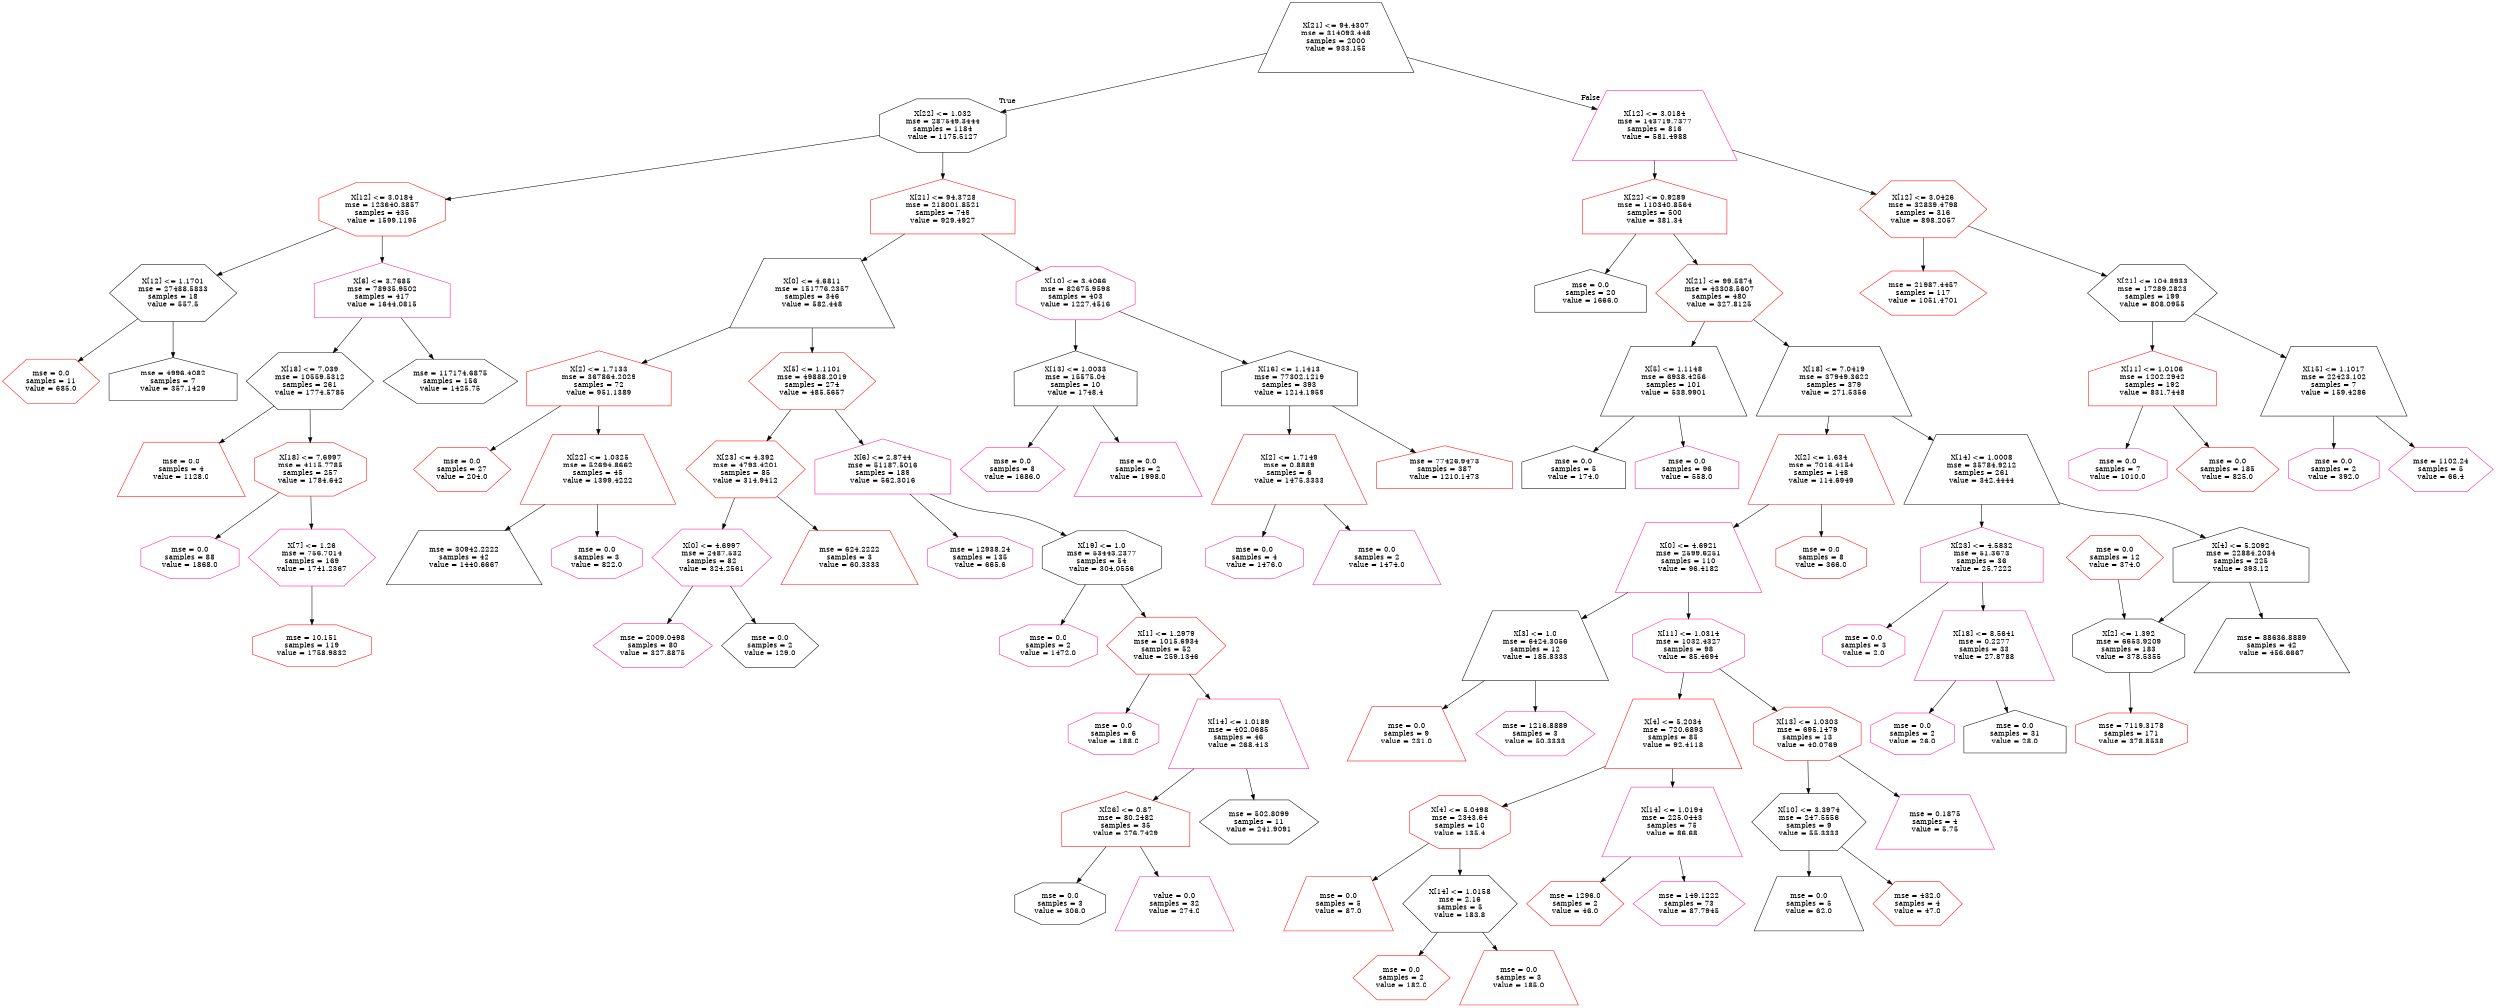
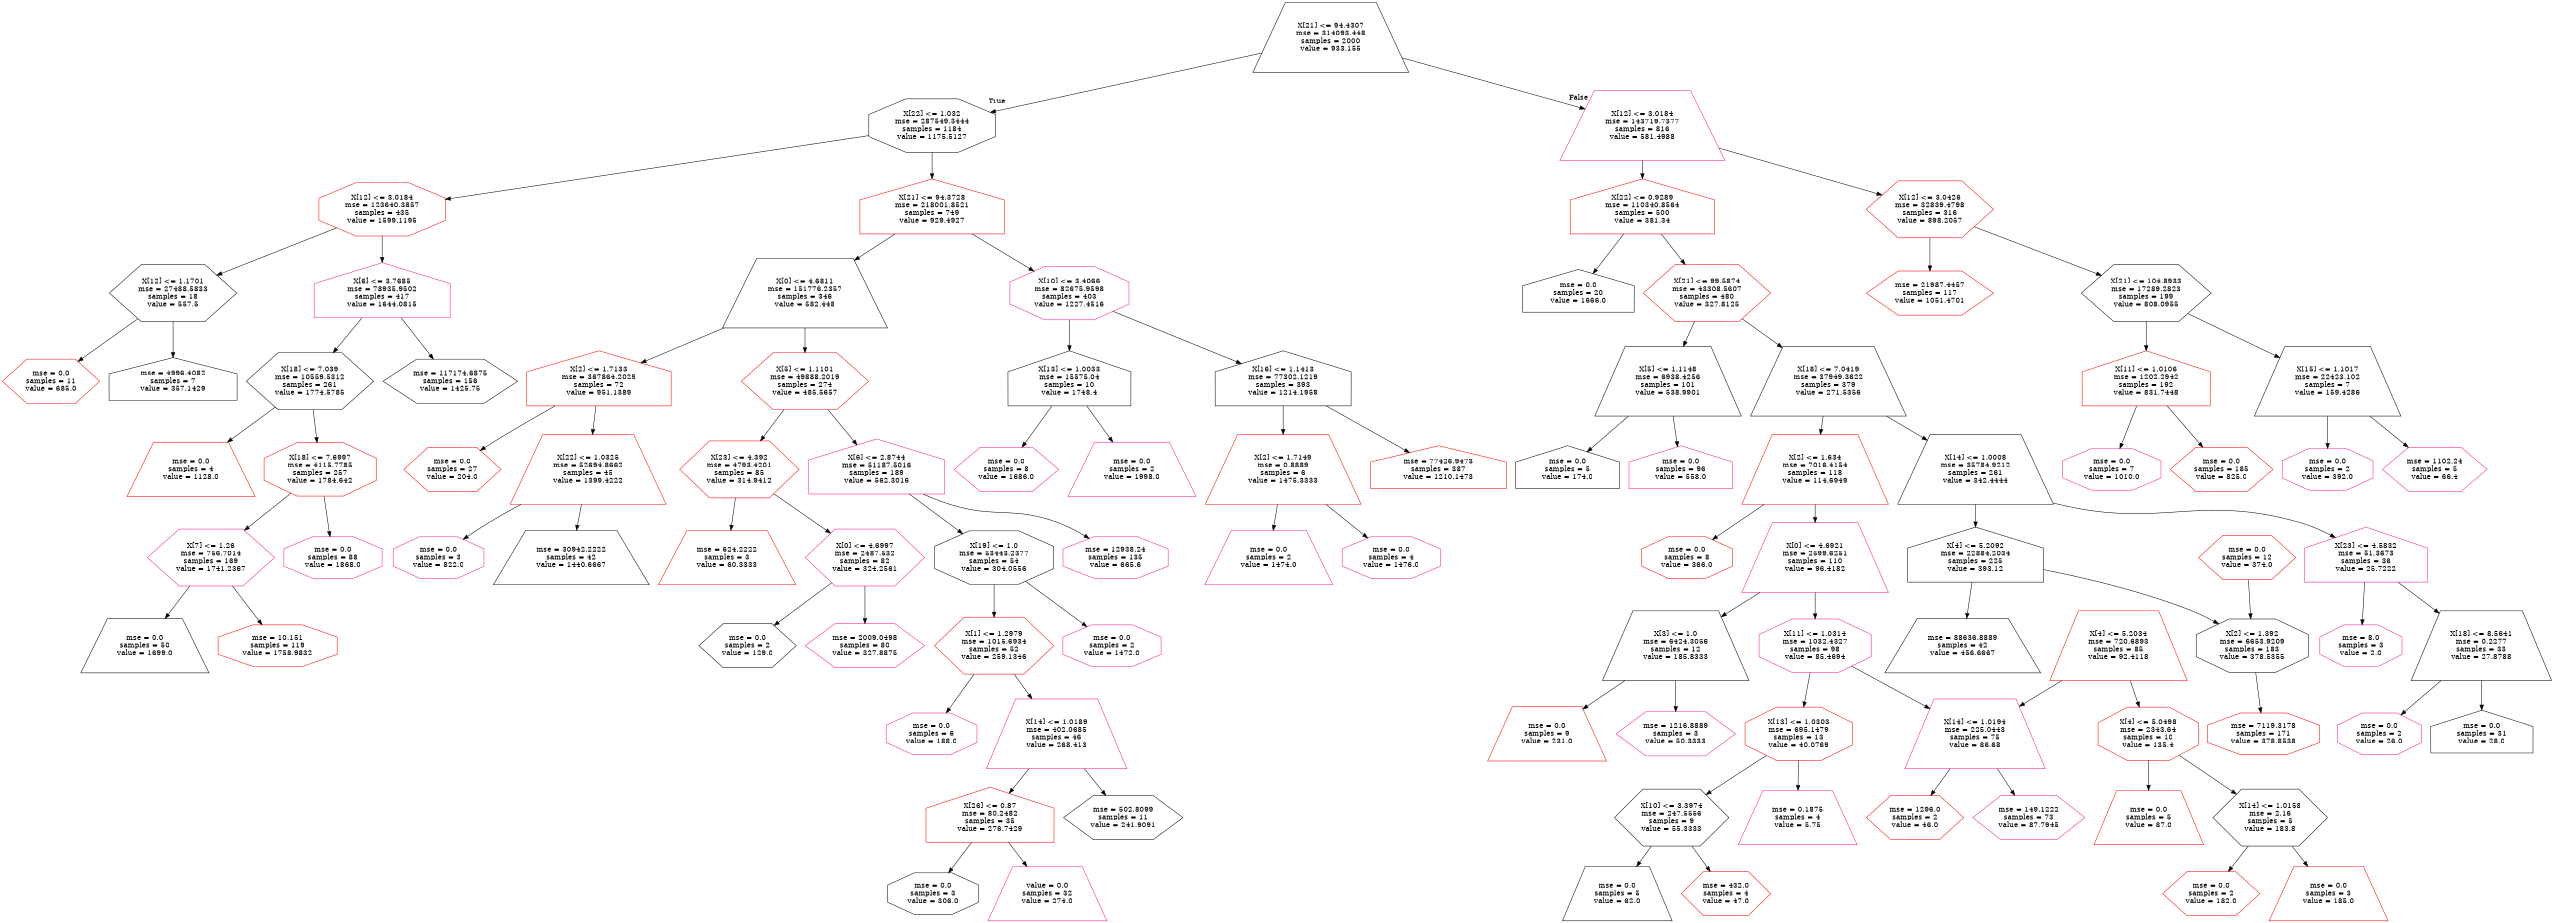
  digraph {
    node [color=red shape=trapezium]
    n1 [color=black label="X[21] <= 94.4307\nmse = 314093.448\nsamples = 2000\nvalue = 933.155"]
    n2 [color=black label="X[22] <= 1.032\nmse = 287549.3444\nsamples = 1184\nvalue = 1175.5127" shape=octagon]
    n3 [color=deeppink label="X[12] <= 3.0184\nmse = 143719.7377\nsamples = 816\nvalue = 581.4988"]
    n4 [label="X[12] <= 3.0184\nmse = 123640.3857\nsamples = 435\nvalue = 1599.1195" shape=octagon]
    n5 [label="X[21] <= 94.3728\nmse = 218001.8521\nsamples = 749\nvalue = 929.4927" shape=house]
    n6 [label="X[22] <= 0.9289\nmse = 110340.8564\nsamples = 500\nvalue = 381.34" shape=house]
    n7 [label="X[12] <= 3.0426\nmse = 32839.4798\nsamples = 316\nvalue = 898.2057" shape=hexagon]
    n8 [color=black label="X[12] <= 1.1701\nmse = 27488.5833\nsamples = 18\nvalue = 557.5" shape=hexagon]
    n9 [color=deeppink label="X[6] <= 3.7685\nmse = 78935.9502\nsamples = 417\nvalue = 1644.0815" shape=house]
    n10 [color=black label="X[0] <= 4.6811\nmse = 151776.2357\nsamples = 346\nvalue = 582.448"]
    n11 [color=deeppink label="X[10] <= 3.4066\nmse = 82675.9598\nsamples = 403\nvalue = 1227.4516" shape=octagon]
    n12 [label="mse = 0.0\nsamples = 11\nvalue = 685.0" shape=hexagon]
    n13 [color=black label="mse = 4996.4082\nsamples = 7\nvalue = 357.1429" shape=house]
    n14 [color=black label="X[18] <= 7.039\nmse = 10559.5312\nsamples = 261\nvalue = 1774.5785" shape=hexagon]
    n15 [color=black label="mse = 117174.6875\nsamples = 156\nvalue = 1425.75" shape=hexagon]
    n16 [label="mse = 0.0\nsamples = 4\nvalue = 1128.0"]
    n17 [label="X[18] <= 7.6997\nmse = 4115.7785\nsamples = 257\nvalue = 1784.642" shape=octagon]
    n18 [color=deeppink label="mse = 0.0\nsamples = 88\nvalue = 1868.0" shape=octagon]
    n19 [color=deeppink label="X[7] <= 1.26\nmse = 756.7014\nsamples = 169\nvalue = 1741.2367" shape=hexagon]
    n20 [label="mse = 10.151\nsamples = 119\nvalue = 1758.9832" shape=octagon]
+   n21 [color=black label="mse = 0.0\nsamples = 50\nvalue = 1699.0"]
    n22 [label="X[2] <= 1.7133\nmse = 367864.2029\nsamples = 72\nvalue = 951.1389" shape=house]
    n23 [label="X[5] <= 1.1101\nmse = 49888.2019\nsamples = 274\nvalue = 485.5657" shape=hexagon]
    n24 [color=black label="X[13] <= 1.0033\nmse = 15575.04\nsamples = 10\nvalue = 1748.4" shape=house]
    n25 [color=black label="X[16] <= 1.1413\nmse = 77302.1219\nsamples = 393\nvalue = 1214.1959" shape=house]
    n26 [label="mse = 0.0\nsamples = 27\nvalue = 204.0" shape=hexagon]
    n27 [label="X[22] <= 1.0325\nmse = 52694.8662\nsamples = 45\nvalue = 1399.4222"]
    n28 [label="X[23] <= 4.392\nmse = 4793.4201\nsamples = 85\nvalue = 314.9412" shape=hexagon]
    n29 [color=deeppink label="X[6] <= 2.8744\nmse = 51187.5016\nsamples = 189\nvalue = 562.3016" shape=house]
    n30 [color=black label="mse = 30942.2222\nsamples = 42\nvalue = 1440.6667"]
    n31 [color=deeppink label="mse = 0.0\nsamples = 3\nvalue = 822.0" shape=octagon]
    n32 [color=deeppink label="X[0] <= 4.6997\nmse = 2487.532\nsamples = 82\nvalue = 324.2561" shape=hexagon]
    n33 [label="mse = 624.2222\nsamples = 3\nvalue = 60.3333"]
    n34 [color=deeppink label="mse = 12938.24\nsamples = 135\nvalue = 665.6" shape=octagon]
    n35 [color=black label="X[19] <= 1.0\nmse = 53443.2377\nsamples = 54\nvalue = 304.0556" shape=octagon]
    n36 [color=deeppink label="mse = 2009.0498\nsamples = 80\nvalue = 327.8875" shape=hexagon]
    n37 [color=black label="mse = 0.0\nsamples = 2\nvalue = 129.0" shape=hexagon]
    n38 [color=deeppink label="mse = 0.0\nsamples = 2\nvalue = 1472.0" shape=octagon]
    n39 [label="X[1] <= 1.2979\nmse = 1015.6934\nsamples = 52\nvalue = 259.1346" shape=hexagon]
    n40 [color=deeppink label="mse = 0.0\nsamples = 6\nvalue = 188.0" shape=octagon]
    n41 [color=deeppink label="X[14] <= 1.0189\nmse = 402.0685\nsamples = 46\nvalue = 268.413"]
    n42 [label="X[26] <= 0.87\nmse = 80.2482\nsamples = 35\nvalue = 276.7429" shape=house]
    n43 [color=black label="mse = 502.8099\nsamples = 11\nvalue = 241.9091" shape=hexagon]
    n44 [color=black label="mse = 0.0\nsamples = 3\nvalue = 306.0" shape=octagon]
    n45 [color=deeppink label="value = 0.0\nsamples = 32\nvalue = 274.0"]
    n46 [color=deeppink label="mse = 0.0\nsamples = 8\nvalue = 1686.0" shape=hexagon]
    n47 [color=deeppink label="mse = 0.0\nsamples = 2\nvalue = 1998.0"]
    n48 [label="X[2] <= 1.7149\nmse = 0.8889\nsamples = 6\nvalue = 1475.3333"]
    n49 [label="mse = 77426.9473\nsamples = 387\nvalue = 1210.1473" shape=house]
    n50 [color=deeppink label="mse = 0.0\nsamples = 4\nvalue = 1476.0" shape=octagon]
    n51 [color=deeppink label="mse = 0.0\nsamples = 2\nvalue = 1474.0"]
    n52 [color=black label="mse = 0.0\nsamples = 20\nvalue = 1666.0" shape=house]
    n53 [label="X[21] <= 99.5874\nmse = 43308.5607\nsamples = 480\nvalue = 327.8125" shape=hexagon]
    n54 [label="mse = 21987.4457\nsamples = 117\nvalue = 1051.4701" shape=hexagon]
    n55 [color=black label="X[21] <= 104.8933\nmse = 17289.2823\nsamples = 199\nvalue = 808.0955" shape=hexagon]
    n56 [color=black label="X[5] <= 1.1148\nmse = 6938.4256\nsamples = 101\nvalue = 538.9901"]
    n57 [color=black label="X[18] <= 7.0419\nmse = 37949.3622\nsamples = 379\nvalue = 271.5356"]
    n58 [color=black label="mse = 0.0\nsamples = 5\nvalue = 174.0" shape=house]
    n59 [color=deeppink label="mse = 0.0\nsamples = 96\nvalue = 558.0" shape=house]
-   n60 [label="X[2] <= 1.634\nmse = 7016.4154\nsamples = 148\nvalue = 114.6949"]
+   n60 [label="X[2] <= 1.634\nmse = 7016.4154\nsamples = 118\nvalue = 114.6949"]
    n61 [color=black label="X[14] <= 1.0008\nmse = 35784.9212\nsamples = 261\nvalue = 342.4444"]
    n62 [color=deeppink label="X[0] <= 4.6921\nmse = 2599.6251\nsamples = 110\nvalue = 96.4182"]
    n63 [label="mse = 0.0\nsamples = 8\nvalue = 366.0" shape=octagon]
    n64 [color=deeppink label="X[23] <= 4.5832\nmse = 51.3673\nsamples = 36\nvalue = 25.7222" shape=house]
    n65 [color=black label="X[4] <= 5.2092\nmse = 22884.2034\nsamples = 225\nvalue = 393.12" shape=house]
    n66 [color=black label="X[3] <= 1.0\nmse = 6424.3056\nsamples = 12\nvalue = 185.8333"]
    n67 [color=deeppink label="X[11] <= 1.0314\nmse = 1032.4327\nsamples = 98\nvalue = 85.4694" shape=octagon]
    n68 [label="mse = 0.0\nsamples = 9\nvalue = 231.0"]
    n69 [color=deeppink label="mse = 1216.8889\nsamples = 3\nvalue = 50.3333" shape=hexagon]
    n70 [label="X[4] <= 5.2034\nmse = 720.6893\nsamples = 85\nvalue = 92.4118"]
    n71 [label="X[13] <= 1.0303\nmse = 695.1479\nsamples = 13\nvalue = 40.0769" shape=octagon]
    n72 [label="X[4] <= 5.0498\nmse = 2343.64\nsamples = 10\nvalue = 135.4" shape=octagon]
    n73 [color=deeppink label="X[14] <= 1.0194\nmse = 225.0443\nsamples = 75\nvalue = 86.68"]
    n74 [color=black label="X[10] <= 3.3974\nmse = 247.5556\nsamples = 9\nvalue = 55.3333" shape=hexagon]
    n75 [color=deeppink label="mse = 0.1875\nsamples = 4\nvalue = 5.75"]
    n76 [label="mse = 0.0\nsamples = 5\nvalue = 87.0"]
    n77 [color=black label="X[14] <= 1.0158\nmse = 2.16\nsamples = 5\nvalue = 183.8" shape=hexagon]
    n78 [label="mse = 1296.0\nsamples = 2\nvalue = 46.0" shape=hexagon]
    n79 [color=deeppink label="mse = 149.1222\nsamples = 73\nvalue = 87.7945" shape=hexagon]
    n80 [label="mse = 0.0\nsamples = 2\nvalue = 182.0" shape=hexagon]
    n81 [label="mse = 0.0\nsamples = 3\nvalue = 185.0"]
    n82 [color=black label="mse = 0.0\nsamples = 5\nvalue = 62.0"]
    n83 [label="mse = 432.0\nsamples = 4\nvalue = 47.0" shape=hexagon]
-   n84 [color=deeppink label="mse = 0.0\nsamples = 3\nvalue = 2.0" shape=octagon]
-   n85 [color=deeppink label="X[18] <= 8.5641\nmse = 0.2277\nsamples = 33\nvalue = 27.8788"]
+   n84 [color=deeppink label="mse = 8.0\nsamples = 3\nvalue = 2.0" shape=octagon]
+   n85 [color=black label="X[18] <= 8.5641\nmse = 0.2277\nsamples = 33\nvalue = 27.8788"]
    n86 [color=black label="X[2] <= 1.392\nmse = 6653.9209\nsamples = 183\nvalue = 378.5355" shape=octagon]
    n87 [color=black label="mse = 88636.8889\nsamples = 42\nvalue = 456.6667"]
    n88 [color=deeppink label="mse = 0.0\nsamples = 2\nvalue = 26.0" shape=octagon]
    n89 [color=black label="mse = 0.0\nsamples = 31\nvalue = 28.0" shape=house]
    n90 [label="mse = 7119.3178\nsamples = 171\nvalue = 378.8538" shape=octagon]
    n91 [label="mse = 0.0\nsamples = 12\nvalue = 374.0" shape=hexagon]
    n92 [label="X[11] <= 1.0106\nmse = 1202.2942\nsamples = 192\nvalue = 831.7448" shape=house]
    n93 [color=black label="X[15] <= 1.1017\nmse = 22423.102\nsamples = 7\nvalue = 159.4286"]
    n94 [color=deeppink label="mse = 0.0\nsamples = 7\nvalue = 1010.0" shape=octagon]
    n95 [label="mse = 0.0\nsamples = 185\nvalue = 825.0" shape=hexagon]
    n96 [color=deeppink label="mse = 0.0\nsamples = 2\nvalue = 392.0" shape=octagon]
    n97 [color=deeppink label="mse = 1102.24\nsamples = 5\nvalue = 66.4" shape=hexagon]
    n1 -> n2 [headlabel=True labelangle=45 labeldistance=2.5]
    n1 -> n3 [headlabel=False labelangle=-45 labeldistance=2.5]
    n2 -> n4
    n2 -> n5
    n3 -> n6
    n3 -> n7
    n4 -> n8
    n4 -> n9
    n5 -> n10
    n5 -> n11
    n6 -> n52
    n6 -> n53
    n7 -> n54
    n7 -> n55
    n8 -> n12
    n8 -> n13
    n9 -> n14
    n9 -> n15
    n10 -> n22
    n10 -> n23
    n11 -> n24
    n11 -> n25
    n14 -> n16
    n14 -> n17
    n17 -> n18
    n17 -> n19
    n19 -> n20
+   n19 -> n21
    n22 -> n26
    n22 -> n27
    n23 -> n28
    n23 -> n29
    n24 -> n46
    n24 -> n47
    n25 -> n48
    n25 -> n49
    n27 -> n30
    n27 -> n31
    n28 -> n32
    n28 -> n33
    n29 -> n34
    n29 -> n35
    n32 -> n36
    n32 -> n37
    n35 -> n38
    n35 -> n39
    n39 -> n40
    n39 -> n41
    n41 -> n42
    n41 -> n43
    n42 -> n44
    n42 -> n45
    n48 -> n50
    n48 -> n51
    n53 -> n56
    n53 -> n57
    n55 -> n92
    n55 -> n93
    n56 -> n58
    n56 -> n59
    n57 -> n60
    n57 -> n61
    n60 -> n62
    n60 -> n63
    n61 -> n64
    n61 -> n65
    n62 -> n66
    n62 -> n67
    n64 -> n84
    n64 -> n85
    n65 -> n86
    n65 -> n87
    n66 -> n68
    n66 -> n69
-   n67 -> n70
+   n67 -> n73
    n67 -> n71
    n70 -> n72
    n70 -> n73
    n71 -> n74
    n71 -> n75
    n72 -> n76
    n72 -> n77
    n73 -> n78
    n73 -> n79
    n74 -> n82
    n74 -> n83
    n77 -> n80
    n77 -> n81
    n85 -> n88
    n85 -> n89
    n86 -> n90
    n91 -> n86
    n92 -> n94
    n92 -> n95
    n93 -> n96
    n93 -> n97
  }
